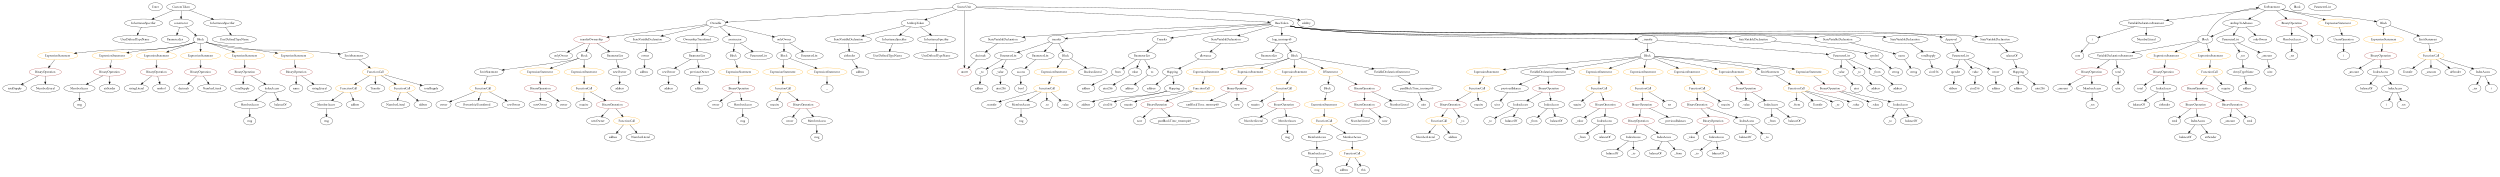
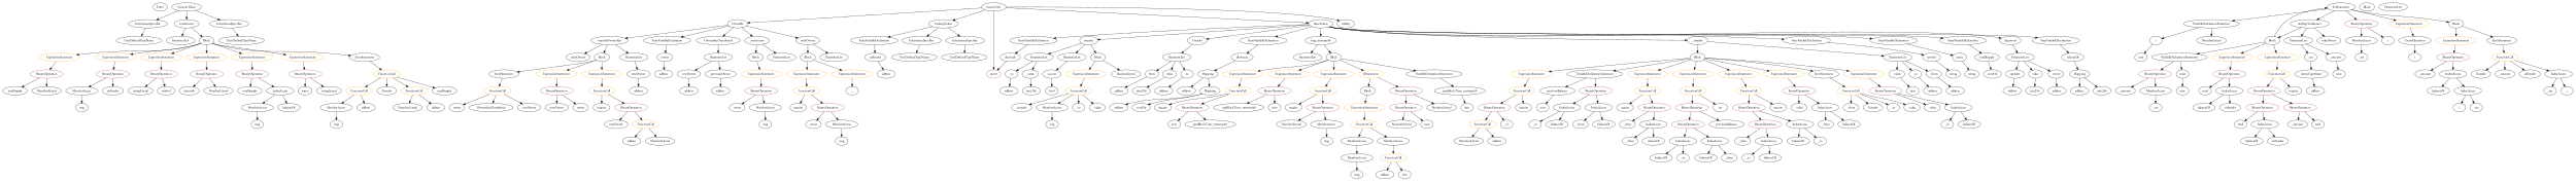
  strict digraph {
    fontname="EB Garamond"
    node [fontname="EB Garamond" color=black]
    edge [fontname="EB Garamond"]
    Enter [height=0.5 width=0.83628 color=""]
    n2 [color=orange height=0.5 label=ExpressionStatement width=2.458]
    n3 [color=brown height=0.5 label=BinaryOperation width=1.9867]
    n4 [height=0.5 label=totalSupply width=1.4739]
    n5 [height=0.5 label=NumberLiteral width=1.765]
    n6 [height=0.5 label=NumberLiteral width=1.765]
    n7 [height=0.5 label=VariableDeclarationStatement width=3.3174]
    n8 [height=0.5 label=previousBalances width=2.0976]
    n9 [color=brown height=0.5 label=BinaryOperation width=1.9867]
    n10 [height=0.5 label=uint width=0.75]
    n11 [height=0.5 label=IndexAccess width=1.6402]
    n12 [height=0.5 label=IndexAccess width=1.6402]
    n13 [height=0.5 label=_from width=0.93331]
    n14 [height=0.5 label=balanceOf width=1.3491]
    n15 [height=0.5 label=_to width=0.75]
    n16 [height=0.5 label=balanceOf width=1.3491]
    n17 [height=0.5 label=ParameterList width=1.7095]
    n18 [color=orange height=0.5 label=FunctionCall width=1.6125]
    n19 [height=0.5 label=Transfer width=1.1689]
    n20 [height=0.5 label=_amount width=1.1967]
    n21 [height=0.5 label=airSender width=1.266]
    n22 [height=0.5 label=IndexAccess width=1.6402]
    n23 [height=0.5 label=_tos width=0.75311]
    n24 [height=0.5 label=i width=0.75]
    n25 [height=0.5 label=ParameterList width=1.7095]
    n26 [height=0.5 label=to width=0.75]
    n27 [height=0.5 label=from width=0.7947]
    n28 [height=0.5 label=value width=0.82242]
    n29 [height=0.5 label=address width=1.0996]
    n30 [height=0.5 label=address width=1.0996]
    n31 [height=0.5 label=uint256 width=1.0442]
    n32 [color=orange height=0.5 label=IfStatement width=1.4739]
    n33 [height=0.5 label=Block width=0.90558]
    n34 [color=brown height=0.5 label=BinaryOperation width=1.9867]
    n35 [color=orange height=0.5 label=ExpressionStatement width=2.458]
    n36 [color=brown height=0.5 label=BinaryOperation width=1.9867]
    n37 [height=0.5 label=NumberLiteral width=1.765]
    n38 [color=orange height=0.5 label=FunctionCall width=1.6125]
    n39 [height=0.5 label=NumberLiteral width=1.765]
    n40 [height=0.5 label=now width=0.75]
    n41 [height=0.5 label=MemberAccess width=1.9174]
    n42 [height=0.5 label=msg width=0.75]
    n43 [height=0.5 label=success width=1.1135]
    n44 [height=0.5 label=bool width=0.76697]
    n45 [height=0.5 label=newOwner width=1.4046]
    n46 [height=0.5 label=ParameterList width=1.7095]
    n47 [height=0.5 label=_value width=0.96103]
    n48 [height=0.5 label=_to width=0.75]
    n49 [height=0.5 label=uint256 width=1.0442]
    n50 [height=0.5 label=address width=1.0996]
    n51 [height=0.5 label=total width=0.75]
    n52 [height=0.5 label=uint width=0.75]
    n53 [height=0.5 label=totalSupply width=1.4739]
    n54 [height=0.5 label=uint256 width=1.0442]
    n55 [height=0.5 label=_value width=0.96103]
    n56 [height=0.5 label=string width=0.864]
    n57 [color=orange height=0.5 label=ExpressionStatement width=2.458]
    n58 [color=orange height=0.5 label=FunctionCall width=1.6125]
    n59 [height=0.5 label=require width=1.0026]
    n60 [color=brown height=0.5 label=BinaryOperation width=1.9867]
    n61 [height=0.5 label=_value width=0.96103]
    n62 [height=0.5 label=IndexAccess width=1.6402]
    n63 [height=0.5 label=_value width=0.96103]
    n64 [color=orange height=0.5 label=ExpressionStatement width=2.458]
    n65 [color=brown height=0.5 label=BinaryOperation width=1.9867]
    n66 [height=0.5 label=MemberAccess width=1.9174]
    n67 [height=0.5 label=owner width=0.93331]
    n68 [height=0.5 label=msg width=0.75]
    n69 [height=0.5 label=Block width=0.90558]
    n70 [height=0.5 label=address width=1.0996]
    n71 [color=brown height=0.5 label=BinaryOperation width=1.9867]
    n72 [height=0.5 label=airSender width=1.266]
    n73 [height=0.5 label=address width=1.0996]
    n74 [height=0.5 label=_to width=0.75]
    n75 [height=0.5 label=allowance width=1.3076]
    n76 [height=0.5 label=Mapping width=1.2105]
    n77 [height=0.5 label=address width=1.0996]
    n78 [height=0.5 label=Mapping width=1.2105]
    n79 [height=0.5 label=uint256 width=1.0442]
    n80 [height=0.5 label=address width=1.0996]
    n81 [height=0.5 label=ParameterList width=1.7095]
    n82 [height=0.5 label=StateVariableDeclaration width=2.8184]
    n83 [height=0.5 label=symbol width=1.0581]
    n84 [height=0.5 label=string width=0.864]
    n85 [color=orange height=0.5 label=FunctionCall width=1.6125]
    n86 [color=brown height=0.5 label=BinaryOperation width=1.9867]
    n87 [height=0.5 label=tos width=0.89172]
    n88 [color=brown height=0.5 label=BinaryOperation width=1.9867]
    n89 [height=0.5 label=previousBalances width=2.0976]
    n90 [height=0.5 label=IndexAccess width=1.6402]
    n91 [height=0.5 label=IndexAccess width=1.6402]
    n92 [height=0.5 label=owner width=0.93331]
    n93 [height=0.5 label=address width=1.0996]
    n94 [height=0.5 label=require width=1.0026]
    n95 [color=brown height=0.5 label=BinaryOperation width=1.9867]
    n96 [height=0.5 label=now width=0.75]
    n97 [height=0.5 label=pastBlockTime_tmstmp40 width=3.0263]
    n98 [color=brown height=0.5 label=BinaryOperation width=1.9867]
    n99 [height=0.5 label=NumberLiteral width=1.765]
    n100 [height=0.5 label=MemberAccess width=1.9174]
    n101 [height=0.5 label=msg width=0.75]
    n102 [height=0.5 label=StateVariableDeclaration width=2.8184]
    n103 [height=0.5 label=name width=0.83628]
    n104 [color=brown height=0.5 label=BinaryOperation width=1.9867]
    n105 [height=0.5 label=IndexAccess width=1.6402]
    n106 [height=0.5 label=_value width=0.96103]
    n107 [height=0.5 label=_to width=0.75]
    n108 [height=0.5 label=balanceOf width=1.3491]
    n109 [color=orange height=0.5 label=ExpressionStatement width=2.458]
    n110 [color=orange height=0.5 label=FunctionCall width=1.6125]
    n111 [color=brown height=0.5 label=BinaryOperation width=1.9867]
    n112 [height=0.5 label=require width=1.0026]
    n113 [height=0.5 label=owner width=0.93331]
    n114 [height=0.5 label=MemberAccess width=1.9174]
    n115 [color=orange height=0.5 label=FunctionCall width=1.6125]
    n116 [height=0.5 label=address width=1.0996]
    n117 [height=0.5 label=total width=0.75]
    n118 [color=brown height=0.5 label=BinaryOperation width=1.9867]
    n119 [color=brown height=0.5 label=BinaryOperation width=1.9867]
    n120 [height=0.5 label=IndexAccess width=1.6402]
    n121 [height=0.5 label=IndexAccess width=1.6402]
    n122 [height=0.5 label=balanceOf width=1.3491]
    n123 [height=0.5 label=_to width=0.75]
    n124 [height=0.5 label=_to width=0.75]
    n125 [height=0.5 label=balanceOf width=1.3491]
    n126 [height=0.5 label=newOwner width=1.4046]
    n127 [height=0.5 label=airSender width=1.266]
    n128 [height=0.5 label=address width=1.0996]
    n129 [height=0.5 label=now width=0.75]
    n130 [height=0.5 label=ParameterList width=1.7095]
    n131 [height=0.5 label=InheritanceSpecifier width=2.3333]
    n132 [height=0.5 label=UserDefinedTypeName width=2.7214]
    n133 [height=0.5 label=VariableDeclarationStatement width=3.3174]
    n134 [height=0.5 label=i width=0.75]
    n135 [height=0.5 label=NumberLiteral width=1.765]
    n136 [height=0.5 label=uint width=0.75]
    n137 [height=0.5 label=_tos width=0.75311]
    n138 [color=brown height=0.5 label=BinaryOperation width=1.9867]
    n139 [height=0.5 label=pastBlockTime_tmstmp40 width=3.0263]
    n140 [height=0.5 label=onlyOwner width=1.4323]
    n141 [height=0.5 label=ParameterList width=1.7095]
    n142 [height=0.5 label=Block width=0.90558]
    n143 [color=orange height=0.5 label=ExpressionStatement width=2.458]
    n144 [height=0.5 label=_ width=0.75]
    n145 [color=brown height=0.5 label=BinaryOperation width=1.9867]
    n146 [color=orange height=0.5 label=FunctionCall width=1.6125]
    n147 [height=0.5 label=Transfer width=1.1689]
    n148 [height=0.5 label=_to width=0.75]
    n149 [height=0.5 label=_value width=0.96103]
    n150 [height=0.5 label=_from width=0.93331]
    n151 [height=0.5 label=_from width=0.93331]
    n152 [height=0.5 label=MemberAccess width=1.9174]
    n153 [height=0.5 label=_tos width=0.75311]
    n154 [height=0.5 label=balanceOf width=1.3491]
    n155 [height=0.5 label=newOwner width=1.4046]
    n156 [height=0.5 label=address width=1.0996]
    n157 [height=0.5 label=VariableDeclarationStatement width=3.3174]
    n158 [height=0.5 label=pastBlockTime_tmstmp40 width=3.0263]
    n159 [height=0.5 label=uint width=0.75]
    n160 [height=0.5 label=IndexAccess width=1.6402]
    n161 [height=0.5 label=balanceOf width=1.3491]
    n162 [height=0.5 label=StateVariableDeclaration width=2.8184]
    n163 [height=0.5 label=decimals width=1.1967]
    n164 [color=brown height=0.5 label=uint8 width=0.7947]
    n165 [height=0.5 label=name width=0.83628]
    n166 [color=brown height=0.5 label=BinaryOperation width=1.9867]
    n167 [height=0.5 label=IndexAccess width=1.6402]
    n168 [height=0.5 label=_value width=0.96103]
    n169 [height=0.5 label=balanceOf width=1.3491]
    n170 [color=orange height=0.5 label=FunctionCall width=1.6125]
    n171 [height=0.5 label=_transfer width=1.2105]
    n172 [height=0.5 label=MemberAccess width=1.9174]
    n173 [height=0.5 label=_to width=0.75]
    n174 [height=0.5 label=msg width=0.75]
    n175 [height=0.5 label=MemberAccess width=1.9174]
    n176 [height=0.5 label=_tos width=0.75311]
    n177 [height=0.5 label=Ownable width=1.2105]
-   n178 [color=brown height=0.5 label=transferOwnership width=2.1947]
+   n178 [height=0.5 label=transferOwnership width=2.1947]
    n179 [height=0.5 label=StateVariableDeclaration width=2.8184]
    n180 [height=0.5 label=OwnershipTransferred width=2.6243]
    n181 [height=0.5 label=constructor width=1.4877]
    n182 [height=0.5 label=onlyOwner width=1.4323]
    n183 [height=0.5 label=ParameterList width=1.7095]
    n184 [height=0.5 label=Block width=0.90558]
    n185 [height=0.5 label=owner width=0.93331]
    n186 [height=0.5 label=ParameterList width=1.7095]
    n187 [height=0.5 label=Block width=0.90558]
    n188 [height=0.5 label=newOwner width=1.4046]
    n189 [color=orange height=0.5 label=ExpressionStatement width=2.458]
    n190 [color=orange height=0.5 label=ExpressionStatement width=2.458]
    n191 [height=0.5 label=EmitStatement width=1.7788]
    n192 [height=0.5 label=previousOwner width=1.8759]
    n193 [height=0.5 label=MemberAccess width=1.9174]
    n194 [height=0.5 label=MemberAccess width=1.9174]
    n195 [height=0.5 label=msg width=0.75]
    n196 [color=orange height=0.5 label=ExpressionStatement width=2.458]
    n197 [height=0.5 label=MemberAccess width=1.9174]
    n198 [height=0.5 label=msg width=0.75]
    n199 [height=0.5 label=StateVariableDeclaration width=2.8184]
    n200 [height=0.5 label=airSender width=1.266]
    n201 [height=0.5 label=address width=1.0996]
    n202 [height=0.5 label=address width=1.0996]
    n203 [color=orange height=0.5 label=ExpressionStatement width=2.458]
    n204 [height=0.5 label=BooleanLiteral width=1.7788]
    n205 [height=0.5 label=InheritanceSpecifier width=2.3333]
    n206 [height=0.5 label=UserDefinedTypeName width=2.7214]
    n207 [height=0.5 label=balanceOf width=1.3491]
    n208 [height=0.5 label=_to width=0.75]
    n209 [height=0.5 label=_from width=0.93331]
    n210 [height=0.5 label=AirdropToken width=1.7788]
    n211 [height=0.5 label=InheritanceSpecifier width=2.3333]
    n212 [height=0.5 label=UserDefinedTypeName width=2.7214]
    n213 [height=0.5 label=airdropToAdresses width=2.3055]
    n214 [height=0.5 label=ParameterList width=1.7095]
    n215 [height=0.5 label=Block width=0.90558]
    n216 [height=0.5 label=onlyOwner width=1.4323]
    n217 [height=0.5 label=_tos width=0.75311]
    n218 [height=0.5 label=_amount width=1.1967]
    n219 [height=0.5 label=ForStatement width=1.6818]
    n220 [color=orange height=0.5 label=ExpressionStatement width=2.458]
    n221 [height=0.5 label=VariableDeclarationStatement width=3.3174]
    n222 [color=orange height=0.5 label=ExpressionStatement width=2.458]
    n223 [color=orange height=0.5 label=FunctionCall width=1.6125]
    n224 [height=0.5 label=require width=1.0026]
    n225 [height=0.5 label=address width=1.0996]
    n226 [height=0.5 label=i width=0.75]
    n227 [color=orange height=0.5 label=ExpressionStatement width=2.458]
    n228 [height=0.5 label=_amount width=1.1967]
    n229 [height=0.5 label=address width=1.0996]
    n230 [color=brown height=0.5 label=BinaryOperation width=1.9867]
    n231 [height=0.5 label=_amount width=1.1967]
    n232 [color=orange height=0.5 label=ExpressionStatement width=2.458]
    n233 [color=brown height=0.5 label=BinaryOperation width=1.9867]
    n234 [height=0.5 label=stringLiteral width=1.5016]
    n235 [height=0.5 label=symbol width=1.0581]
    n236 [color=brown height=0.5 label=BinaryOperation width=1.9867]
    n237 [height=0.5 label=owner width=0.93331]
    n238 [height=0.5 label=newOwner width=1.4046]
    n239 [height=0.5 label=_from width=0.93331]
    n240 [height=0.5 label=ArrayTypeName width=2.0145]
    n241 [height=0.5 label=uint width=0.75]
    n242 [height=0.5 label=address width=1.0996]
    n243 [color=brown height=0.5 label=BinaryOperation width=1.9867]
    n244 [height=0.5 label=_amount width=1.1967]
    n245 [height=0.5 label=IndexAccess width=1.6402]
    n246 [height=0.5 label=balanceOf width=1.3491]
    n247 [height=0.5 label=IndexAccess width=1.6402]
    n248 [color=brown height=0.5 label=BinaryOperation width=1.9867]
    n249 [height=0.5 label=i width=0.75]
    n250 [color=orange height=0.5 label=FunctionCall width=1.6125]
    n251 [color=orange height=0.5 label=FunctionCall width=1.6125]
    n252 [height=0.5 label=uint256 width=1.0442]
    n253 [height=0.5 label=Block width=0.90558]
    n254 [color=orange height=0.5 label=ExpressionStatement width=2.458]
    n255 [color=orange height=0.5 label=ExpressionStatement width=2.458]
    n256 [color=orange height=0.5 label=ExpressionStatement width=2.458]
    n257 [height=0.5 label=EmitStatement width=1.7788]
    n258 [color=orange height=0.5 label=ExpressionStatement width=2.458]
    n259 [color=orange height=0.5 label=FunctionCall width=1.6125]
    n260 [color=orange height=0.5 label=FunctionCall width=1.6125]
    n261 [height=0.5 label=require width=1.0026]
    n262 [height=0.5 label=balanceOf width=1.3491]
    n263 [height=0.5 label=Mapping width=1.2105]
    n264 [height=0.5 label=i width=0.75]
    n265 [height=0.5 label=msg width=0.75]
    n266 [color=brown height=0.5 label=BinaryOperation width=1.9867]
    n267 [height=0.5 label=stringLiteral width=1.5016]
    n268 [color=brown height=0.5 label=BinaryOperation width=1.9867]
    n269 [height=0.5 label=totalSupply width=1.4739]
    n270 [height=0.5 label=IndexAccess width=1.6402]
    n271 [height=0.5 label=balanceOf width=1.3491]
    n272 [height=0.5 label=Block width=0.90558]
    n273 [color=orange height=0.5 label=ExpressionStatement width=2.458]
    n274 [color=orange height=0.5 label=ExpressionStatement width=2.458]
    n275 [color=orange height=0.5 label=ExpressionStatement width=2.458]
    n276 [color=orange height=0.5 label=FunctionCall width=1.6125]
    n277 [height=0.5 label=require width=1.0026]
    n278 [color=orange height=0.5 label=FunctionCall width=1.6125]
    n279 [height=0.5 label=MemberAccess width=1.9174]
    n280 [height=0.5 label=address width=1.0996]
    n281 [height=0.5 label=msg width=0.75]
    n282 [color=orange height=0.5 label=ExpressionStatement width=2.458]
    n283 [height=0.5 label=UnaryOperation width=1.9452]
    n284 [height=0.5 label=total width=0.75]
    n285 [color=brown height=0.5 label=BinaryOperation width=1.9867]
    n286 [color=orange height=0.5 label=FunctionCall width=1.6125]
    n287 [height=0.5 label=NumberLiteral width=1.765]
    n288 [height=0.5 label=address width=1.0996]
    n289 [height=0.5 label=balanceOf width=1.3491]
    n290 [color=orange height=0.5 label=FunctionCall width=1.6125]
    n291 [height=0.5 label=address width=1.0996]
    n292 [height=0.5 label=this width=0.75]
    n293 [height=0.5 label=owner width=0.93331]
    n294 [height=0.5 label=OwnershipTransferred width=2.6243]
    n295 [color=orange height=0.5 label=ExpressionStatement width=2.458]
    n296 [color=brown height=0.5 label=BinaryOperation width=1.9867]
    n297 [height=0.5 label=decimals width=1.1967]
    n298 [height=0.5 label=NumberLiteral width=1.765]
    n299 [height=0.5 label=NumberLiteral width=1.765]
    n300 [height=0.5 label=_transfer width=1.2105]
    n301 [height=0.5 label=ParameterList width=1.7095]
    n302 [height=0.5 label=_from width=0.93331]
    n303 [height=0.5 label=_value width=0.96103]
    n304 [height=0.5 label=_to width=0.75]
    n305 [height=0.5 label=uint width=0.75]
    n306 [height=0.5 label=Transfer width=1.1689]
    n307 [height=0.5 label=MemberAccess width=1.9174]
    n308 [height=0.5 label=StateVariableDeclaration width=2.8184]
    n309 [height=0.5 label=constructor width=1.4877]
    n310 [height=0.5 label=Block width=0.90558]
    n311 [color=orange height=0.5 label=ExpressionStatement width=2.458]
    n312 [color=orange height=0.5 label=ExpressionStatement width=2.458]
    n313 [height=0.5 label=EmitStatement width=1.7788]
    n314 [color=orange height=0.5 label=FunctionCall width=1.6125]
    n315 [height=0.5 label=Block width=0.90558]
    n316 [height=0.5 label=Block width=0.90558]
    n317 [color=orange height=0.5 label=ExpressionStatement width=2.458]
    n318 [height=0.5 label=EmitStatement width=1.7788]
    n319 [color=orange height=0.5 label=FunctionCall width=1.6125]
    n320 [height=0.5 label=totalSupply width=1.4739]
    n321 [height=0.5 label=address width=1.0996]
    n322 [color=orange height=0.5 label=FunctionCall width=1.6125]
    n323 [color=brown height=0.5 label=BinaryOperation width=1.9867]
    n324 [height=0.5 label=require width=1.0026]
    n325 [color=brown height=0.5 label=BinaryOperation width=1.9867]
    n326 [color=brown height=0.5 label=BinaryOperation width=1.9867]
    n327 [height=0.5 label=CustomToken width=1.7788]
    n328 [height=0.5 label=InheritanceSpecifier width=2.3333]
    n329 [height=0.5 label=UserDefinedTypeName width=2.7214]
    n330 [height=0.5 label=spender width=1.1135]
    n331 [height=0.5 label=address width=1.0996]
    n332 [height=0.5 label=require width=1.0026]
    n333 [height=0.5 label=ParameterList width=1.7095]
    n334 [height=0.5 label=SourceUnit width=1.46]
    n335 [height=0.5 label=BaseToken width=1.46]
    n336 [height=0.5 label=solidity width=1.0442]
    n337 [height=0.5 label=Approval width=1.266]
    n338 [height=0.5 label=StateVariableDeclaration width=2.8184]
    n339 [height=0.5 label=transfer width=1.0719]
    n340 [height=0.5 label=Transfer width=1.1689]
    n341 [height=0.5 label=StateVariableDeclaration width=2.8184]
    n342 [height=0.5 label=bug_tmstmp40 width=1.8481]
    n343 [height=0.5 label=ParameterList width=1.7095]
    n344 [height=0.5 label=ParameterList width=1.7095]
    n345 [height=0.5 label=total width=0.75]
    n346 [color=brown height=0.5 label=BinaryOperation width=1.9867]
    n347 [height=0.5 label=value width=0.82242]
    n348 [height=0.5 label=uint256 width=1.0442]
    n349 [height=0.5 label=IndexAccess width=1.6402]
    n350 [height=0.5 label=balanceOf width=1.3491]
    n351 [height=0.5 label=airSender width=1.266]
    n2 -> n3
    n3 -> n4
    n3 -> n5
    n7 -> n8
    n7 -> n9
    n8 -> n10
    n9 -> n11
    n9 -> n12
    n11 -> n13
    n11 -> n14
    n12 -> n15
    n12 -> n16
    n18 -> n19
    n18 -> n20
    n18 -> n21
    n18 -> n22
    n22 -> n23
    n22 -> n24
    n25 -> n26
    n25 -> n27
    n25 -> n28
    n26 -> n29
    n27 -> n30
    n28 -> n31
    n32 -> n33
    n32 -> n34
    n33 -> n35
    n34 -> n36
    n34 -> n37
    n35 -> n38
    n36 -> n39
    n36 -> n40
    n38 -> n193
    n38 -> n307
    n41 -> n42
    n43 -> n44
    n46 -> n47
    n46 -> n48
    n47 -> n49
    n48 -> n50
    n51 -> n52
    n53 -> n54
    n57 -> n58
    n58 -> n59
    n58 -> n60
    n60 -> n61
    n60 -> n62
    n62 -> n239
    n62 -> n289
    n64 -> n65
    n65 -> n66
    n65 -> n67
    n66 -> n68
    n71 -> n41
    n71 -> n72
    n75 -> n76
    n76 -> n77
    n76 -> n78
    n78 -> n79
    n78 -> n80
    n81 -> n43
    n82 -> n83
    n83 -> n84
    n85 -> n86
    n85 -> n87
    n86 -> n88
    n86 -> n89
    n88 -> n90
    n88 -> n91
    n90 -> n207
    n90 -> n208
    n91 -> n154
    n91 -> n209
    n92 -> n93
    n95 -> n96
    n95 -> n97
    n98 -> n99
    n98 -> n100
    n100 -> n101
    n102 -> n103
    n103 -> n56
    n104 -> n105
    n104 -> n106
    n105 -> n107
    n105 -> n108
    n109 -> n110
    n110 -> n111
    n110 -> n112
    n111 -> n113
    n111 -> n114
    n114 -> n265
    n115 -> n6
    n115 -> n116
    n118 -> n119
    n118 -> n120
    n119 -> n55
    n119 -> n121
    n120 -> n122
    n120 -> n123
    n121 -> n124
    n121 -> n125
    n131 -> n132
    n133 -> n134
    n133 -> n135
    n134 -> n136
    n138 -> n129
    n138 -> n139
    n140 -> n141
    n140 -> n142
    n142 -> n109
    n142 -> n143
    n143 -> n144
    n145 -> n74
    n145 -> n115
    n146 -> n147
    n146 -> n148
    n146 -> n149
    n146 -> n150
    n152 -> n153
    n155 -> n156
    n157 -> n158
    n158 -> n159
    n160 -> n127
    n160 -> n161
    n162 -> n163
    n163 -> n164
    n166 -> n167
    n166 -> n168
    n167 -> n151
    n167 -> n169
    n170 -> n63
    n170 -> n171
    n170 -> n172
    n170 -> n173
    n172 -> n174
    n175 -> n176
    n177 -> n140
    n177 -> n178
    n177 -> n179
    n177 -> n180
    n177 -> n181
    n178 -> n182
    n178 -> n183
    n178 -> n184
    n179 -> n185
    n180 -> n186
    n181 -> n130
    n181 -> n187
    n183 -> n188
    n184 -> n189
    n184 -> n190
    n184 -> n191
    n185 -> n128
    n186 -> n155
    n186 -> n192
    n187 -> n64
    n188 -> n229
    n189 -> n236
    n190 -> n250
    n191 -> n251
    n192 -> n70
    n193 -> n194
    n194 -> n195
    n196 -> n170
    n197 -> n198
    n199 -> n200
    n200 -> n201
    n203 -> n85
    n205 -> n206
    n210 -> n131
    n210 -> n199
    n210 -> n211
    n211 -> n212
    n213 -> n214
    n213 -> n215
    n213 -> n216
    n214 -> n217
    n214 -> n218
    n215 -> n219
    n215 -> n220
    n215 -> n221
    n215 -> n222
    n217 -> n240
    n218 -> n241
    n219 -> n133
    n219 -> n213
    n219 -> n248
    n219 -> n282
    n219 -> n316
    n220 -> n322
    n221 -> n51
    n221 -> n230
    n222 -> n346
    n223 -> n98
    n223 -> n224
    n227 -> n71
    n230 -> n175
    n230 -> n231
    n232 -> n233
    n233 -> n234
    n233 -> n235
    n236 -> n237
    n236 -> n238
    n240 -> n242
    n243 -> n244
    n243 -> n245
    n245 -> n246
    n245 -> n247
    n247 -> n137
    n247 -> n226
    n248 -> n152
    n248 -> n249
    n250 -> n285
    n250 -> n332
    n251 -> n126
    n251 -> n293
    n251 -> n294
    n253 -> n7
    n253 -> n57
    n253 -> n203
    n253 -> n254
    n253 -> n255
    n253 -> n256
    n253 -> n257
    n253 -> n258
    n254 -> n259
    n255 -> n260
    n256 -> n166
    n257 -> n146
    n258 -> n104
    n259 -> n94
    n259 -> n118
    n260 -> n145
    n260 -> n261
    n262 -> n263
    n263 -> n73
    n263 -> n252
    n266 -> n165
    n266 -> n267
    n268 -> n269
    n268 -> n270
    n270 -> n197
    n270 -> n271
    n272 -> n32
    n272 -> n157
    n272 -> n273
    n272 -> n274
    n272 -> n275
    n273 -> n276
    n274 -> n95
    n275 -> n223
    n276 -> n138
    n276 -> n277
    n278 -> n279
    n278 -> n280
    n279 -> n281
    n282 -> n283
    n283 -> n264
    n285 -> n45
    n285 -> n286
    n286 -> n287
    n286 -> n288
    n290 -> n291
    n290 -> n292
    n295 -> n296
    n296 -> n297
    n296 -> n298
    n300 -> n253
    n300 -> n301
    n301 -> n302
    n301 -> n303
    n301 -> n304
    n302 -> n202
    n303 -> n305
    n304 -> n225
    n307 -> n290
    n308 -> n53
    n309 -> n17
    n309 -> n310
    n310 -> n2
    n310 -> n227
    n310 -> n232
    n310 -> n295
    n310 -> n311
    n310 -> n312
    n310 -> n313
    n311 -> n268
    n312 -> n266
    n313 -> n314
    n314 -> n278
    n314 -> n306
    n314 -> n319
    n314 -> n320
    n315 -> n196
    n315 -> n204
    n316 -> n317
    n316 -> n318
    n317 -> n243
    n318 -> n18
    n319 -> n299
    n319 -> n321
    n322 -> n323
    n322 -> n324
    n323 -> n325
    n323 -> n326
    n325 -> n228
    n325 -> n345
    n326 -> n284
    n326 -> n349
    n327 -> n205
    n327 -> n309
    n327 -> n328
    n328 -> n329
    n330 -> n331
    n334 -> n164
    n334 -> n177
    n334 -> n210
    n334 -> n335
    n334 -> n336
    n335 -> n82
    n335 -> n102
    n335 -> n162
    n335 -> n300
    n335 -> n308
    n335 -> n337
    n335 -> n338
    n335 -> n339
    n335 -> n340
    n335 -> n341
    n335 -> n342
    n337 -> n343
    n338 -> n262
    n339 -> n46
    n339 -> n81
    n339 -> n315
    n340 -> n25
    n341 -> n75
    n342 -> n272
    n342 -> n344
    n343 -> n92
    n343 -> n330
    n343 -> n347
    n346 -> n117
    n346 -> n160
    n347 -> n348
    n349 -> n350
    n349 -> n351
  }
